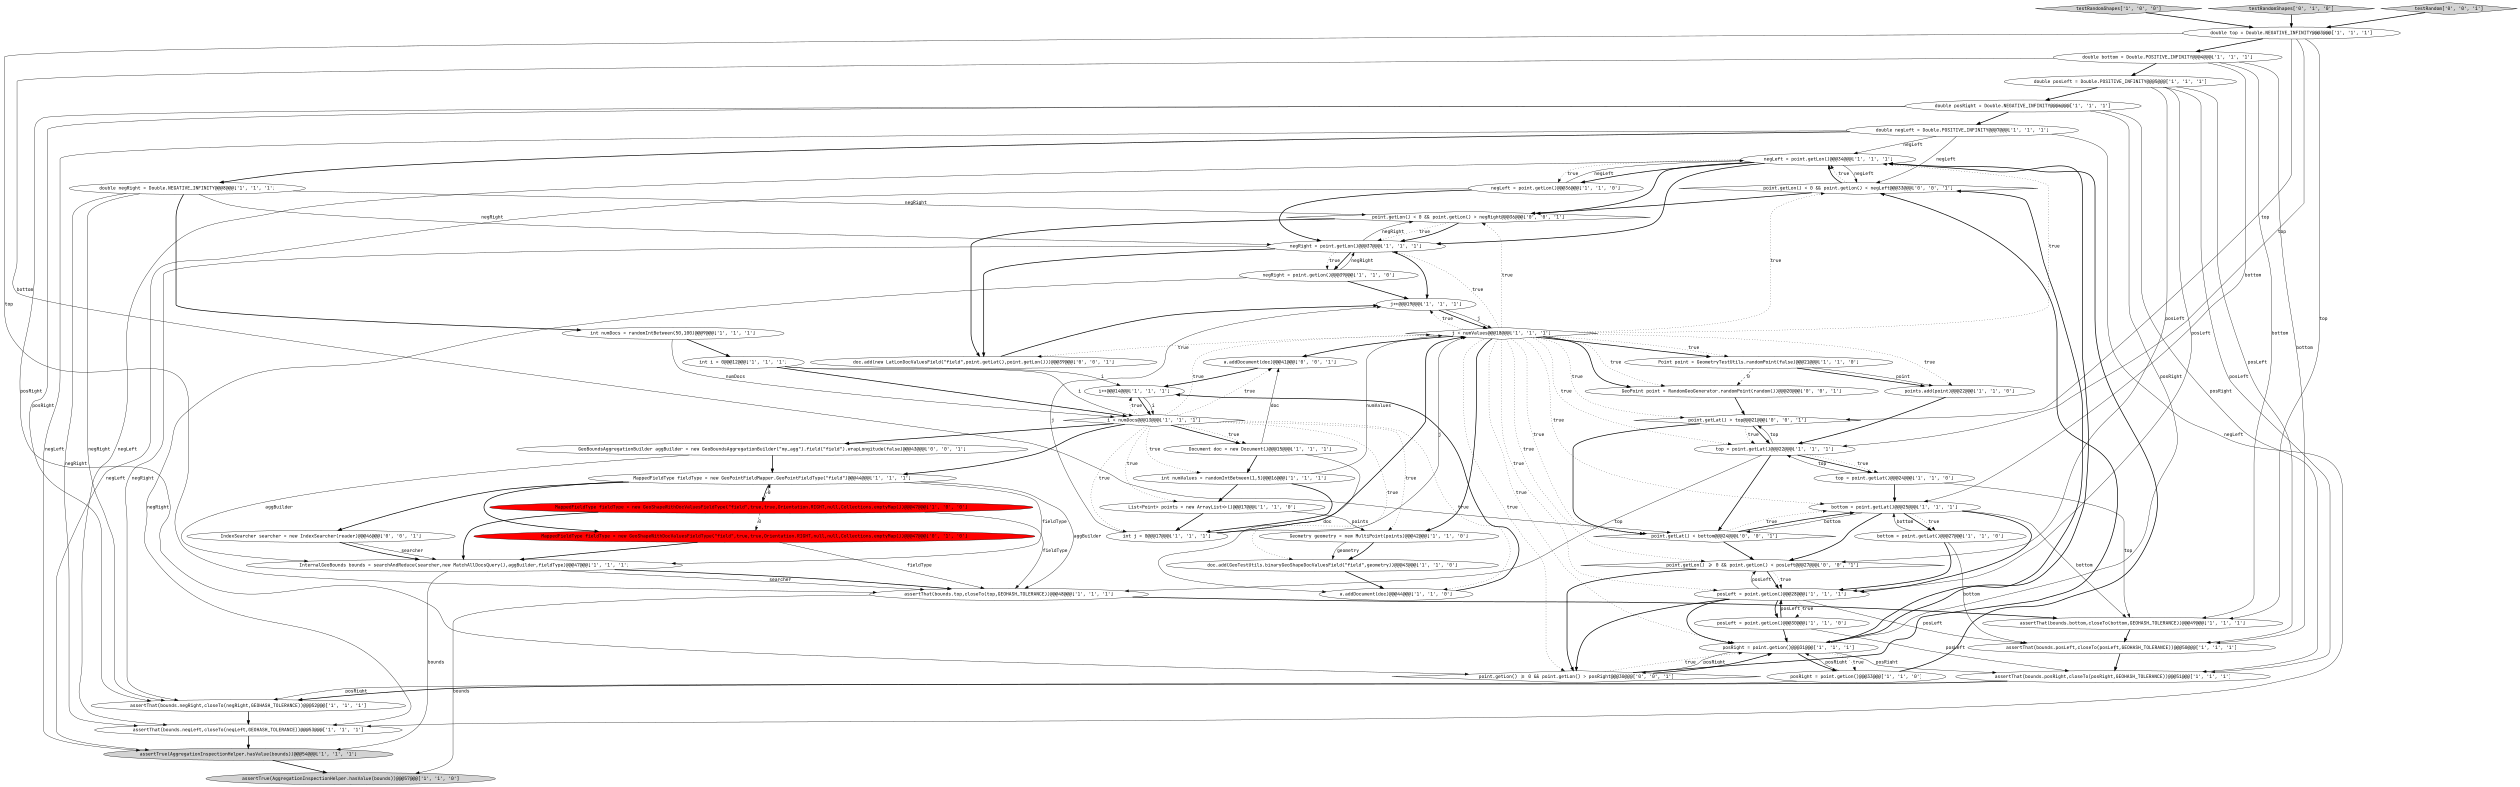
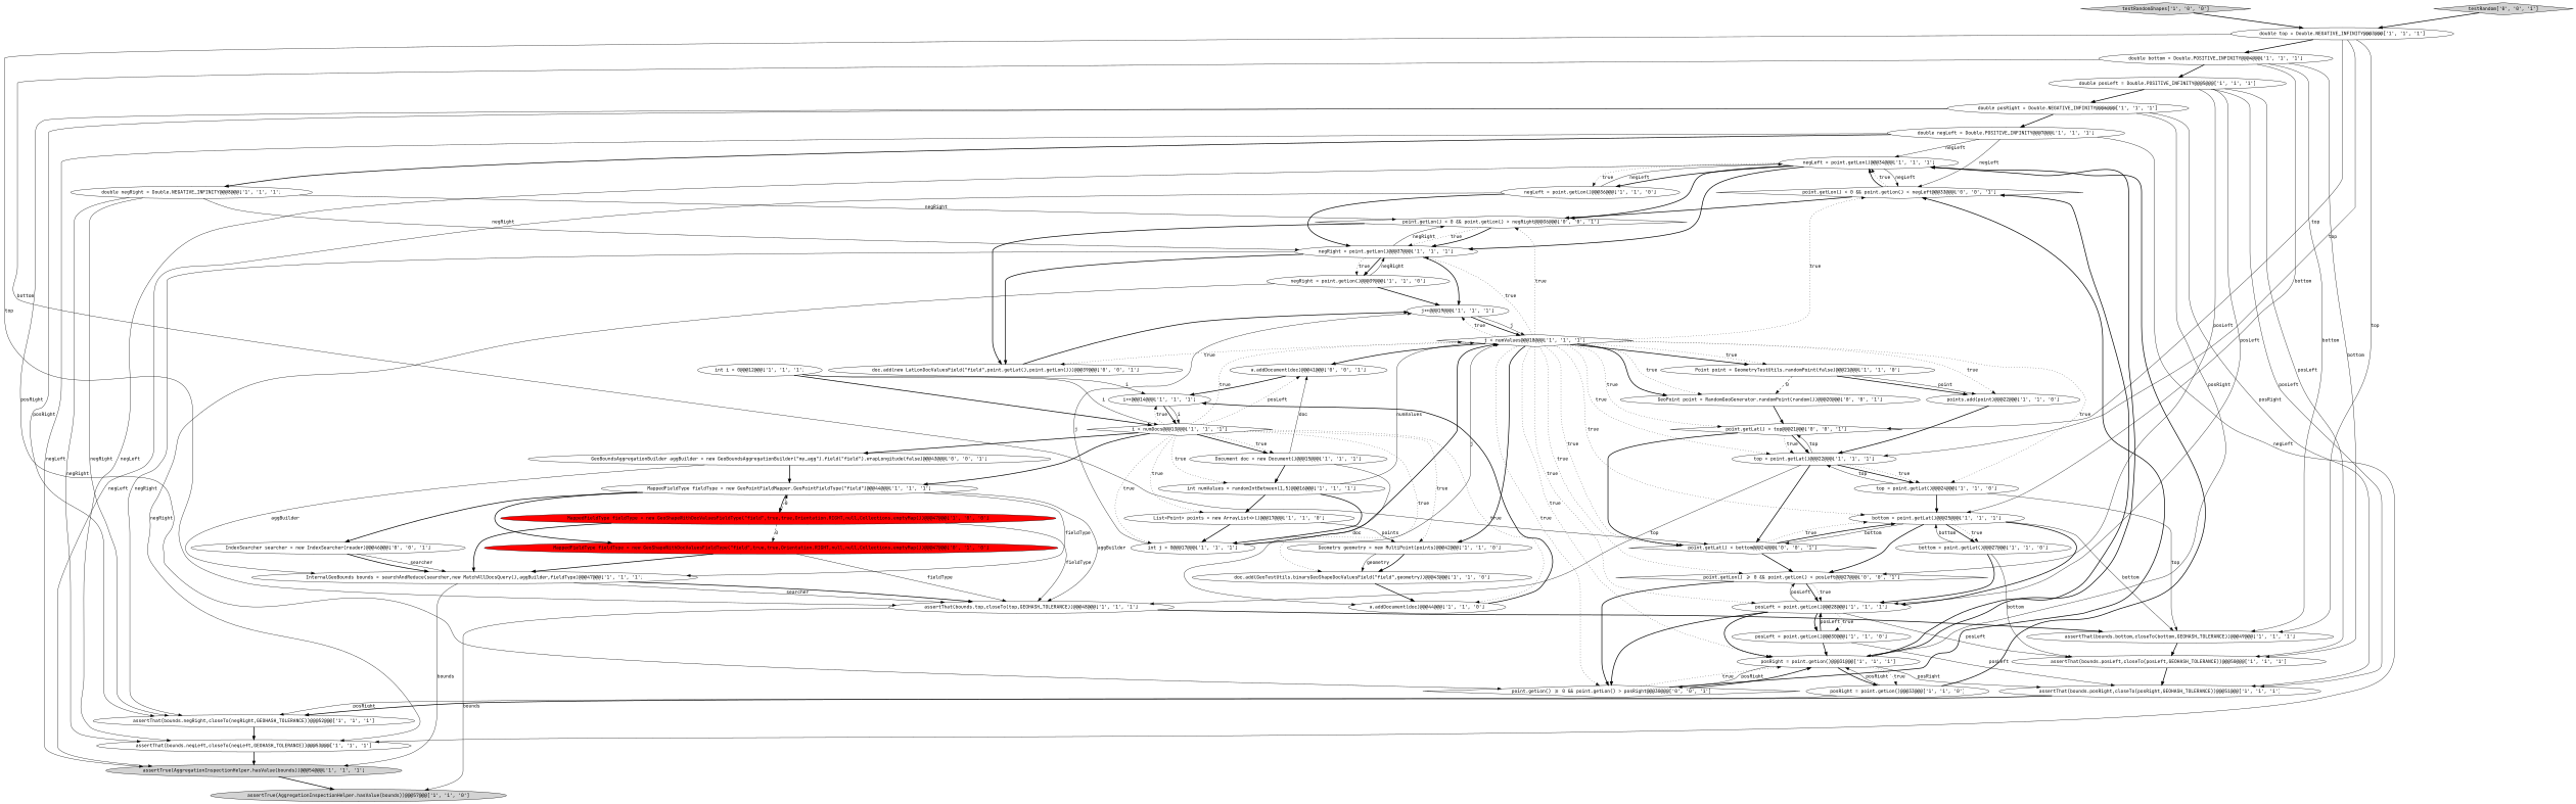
  digraph {
    fontname="JetBrains Mono"
    node [fillcolor=white fontname="JetBrains Mono" shape=ellipse style=filled]
    edge [fontname="JetBrains Mono" style=bold]
    n1 [label="negLeft = point.getLon()@@@34@@@['1', '1', '1']"]
    n2 [label="point.getLon() < 0 && point.getLon() < negLeft@@@33@@@['0', '0', '1']" shape=diamond]
    n3 [label="point.getLon() < 0 && point.getLon() > negRight@@@36@@@['0', '0', '1']" shape=diamond]
    n4 [label="negLeft = point.getLon()@@@36@@@['1', '1', '0']"]
    n5 [label="negRight = point.getLon()@@@37@@@['1', '1', '1']"]
    n6 [label="assertThat(bounds.negLeft,closeTo(negLeft,GEOHASH_TOLERANCE))@@@53@@@['1', '1', '1']"]
    n7 [label="doc.add(new LatLonDocValuesField(\"field\",point.getLat(),point.getLon()))@@@39@@@['0', '0', '1']"]
    n8 [fillcolor=lightgray label="assertTrue(AggregationInspectionHelper.hasValue(bounds))@@@54@@@['1', '1', '1']"]
    n9 [label="assertThat(bounds.negRight,closeTo(negRight,GEOHASH_TOLERANCE))@@@52@@@['1', '1', '1']"]
    n10 [label="j++@@@19@@@['1', '1', '1']"]
    n11 [label="negRight = point.getLon()@@@39@@@['1', '1', '0']"]
    n12 [label="double top = Double.NEGATIVE_INFINITY@@@3@@@['1', '1', '1']"]
    n13 [label="assertThat(bounds.bottom,closeTo(bottom,GEOHASH_TOLERANCE))@@@49@@@['1', '1', '1']"]
    n14 [label="point.getLat() > top@@@21@@@['0', '0', '1']" shape=diamond]
    n15 [label="double bottom = Double.POSITIVE_INFINITY@@@4@@@['1', '1', '1']"]
    n16 [label="assertThat(bounds.top,closeTo(top,GEOHASH_TOLERANCE))@@@48@@@['1', '1', '1']"]
    n17 [label="top = point.getLat()@@@22@@@['1', '1', '1']"]
    n18 [label="assertThat(bounds.posLeft,closeTo(posLeft,GEOHASH_TOLERANCE))@@@50@@@['1', '1', '1']"]
    n19 [label="point.getLat() < bottom@@@24@@@['0', '0', '1']" shape=diamond]
    n20 [label="bottom = point.getLat()@@@25@@@['1', '1', '1']"]
    n21 [label="double posLeft = Double.POSITIVE_INFINITY@@@5@@@['1', '1', '1']"]
    n22 [fillcolor=lightgray label="assertTrue(AggregationInspectionHelper.hasValue(bounds))@@@57@@@['1', '1', '0']"]
    n23 [label="top = point.getLat()@@@24@@@['1', '1', '0']"]
    n24 [label="j < numValues@@@18@@@['1', '1', '1']" shape=diamond]
    n25 [label="i < numDocs@@@13@@@['1', '1', '1']" shape=diamond]
    n26 [label="w.addDocument(doc)@@@44@@@['1', '1', '0']"]
    n27 [label="i++@@@14@@@['1', '1', '1']"]
    n28 [label="doc.add(GeoTestUtils.binaryGeoShapeDocValuesField(\"field\",geometry))@@@43@@@['1', '1', '0']"]
    n29 [label="w.addDocument(doc)@@@41@@@['0', '0', '1']"]
    n30 [label="GeoBoundsAggregationBuilder aggBuilder = new GeoBoundsAggregationBuilder(\"my_agg\").field(\"field\").wrapLongitude(false)@@@43@@@['0', '0', '1']"]
    n31 [label="int numValues = randomIntBetween(1,5)@@@16@@@['1', '1', '1']"]
    n32 [label="int j = 0@@@17@@@['1', '1', '1']"]
    n33 [label="Geometry geometry = new MultiPoint(points)@@@42@@@['1', '1', '0']"]
    n34 [label="List<Point> points = new ArrayList<>()@@@17@@@['1', '1', '0']"]
    n35 [label="MappedFieldType fieldType = new GeoPointFieldMapper.GeoPointFieldType(\"field\")@@@44@@@['1', '1', '1']"]
    n36 [label="Document doc = new Document()@@@15@@@['1', '1', '1']"]
    n37 [label="posLeft = point.getLon()@@@28@@@['1', '1', '1']"]
    n38 [label="point.getLon() >= 0 && point.getLon() < posLeft@@@27@@@['0', '0', '1']" shape=diamond]
    n39 [label="point.getLon() >= 0 && point.getLon() > posRight@@@30@@@['0', '0', '1']" shape=diamond]
    n40 [label="GeoPoint point = RandomGeoGenerator.randomPoint(random())@@@20@@@['0', '0', '1']"]
    n41 [label="points.add(point)@@@22@@@['1', '1', '0']"]
    n42 [label="Point point = GeometryTestUtils.randomPoint(false)@@@21@@@['1', '1', '0']"]
    n43 [label="posRight = point.getLon()@@@31@@@['1', '1', '1']"]
    n44 [label="InternalGeoBounds bounds = searchAndReduce(searcher,new MatchAllDocsQuery(),aggBuilder,fieldType)@@@47@@@['1', '1', '1']"]
    n45 [fillcolor=red label="MappedFieldType fieldType = new GeoShapeWithDocValuesFieldType(\"field\",true,true,Orientation.RIGHT,null,Collections.emptyMap())@@@47@@@['1', '0', '0']"]
    n46 [fillcolor=red label="MappedFieldType fieldType = new GeoShapeWithDocValuesFieldType(\"field\",true,true,Orientation.RIGHT,null,null,Collections.emptyMap())@@@47@@@['0', '1', '0']"]
    n47 [label="IndexSearcher searcher = new IndexSearcher(reader)@@@46@@@['0', '0', '1']"]
    n48 [label="assertThat(bounds.posRight,closeTo(posRight,GEOHASH_TOLERANCE))@@@51@@@['1', '1', '1']"]
    n49 [fillcolor=lightgray label="testRandomShapes['1', '0', '0']" shape=diamond]
    n50 [label="bottom = point.getLat()@@@27@@@['1', '1', '0']"]
    n51 [label="posLeft = point.getLon()@@@30@@@['1', '1', '0']"]
    n52 [label="double negRight = Double.NEGATIVE_INFINITY@@@8@@@['1', '1', '1']"]
-   n53 [label="int numDocs = randomIntBetween(50,100)@@@9@@@['1', '1', '1']"]
    n54 [label="int i = 0@@@12@@@['1', '1', '1']"]
    n55 [label="posRight = point.getLon()@@@33@@@['1', '1', '0']"]
    n56 [label="double posRight = Double.NEGATIVE_INFINITY@@@6@@@['1', '1', '1']"]
    n57 [label="double negLeft = Double.POSITIVE_INFINITY@@@7@@@['1', '1', '1']"]
-   n58 [fillcolor=lightgray label="testRandomShapes['0', '1', '0']" shape=diamond]
    n59 [fillcolor=lightgray label="testRandom['0', '0', '1']" shape=diamond]
    n1 -> n2 [label=negLeft style=solid]
    n1 -> n3
    n1 -> n4
    n1 -> n4 [label=true style=dotted]
    n1 -> n5
    n1 -> n6 [label=negLeft style=solid]
    n2 -> n1
    n2 -> n1 [label=true style=dotted]
    n2 -> n3
    n3 -> n5 [label=true style=dotted]
    n3 -> n5
    n3 -> n7
    n4 -> n1 [label=negLeft style=solid]
    n4 -> n5
    n4 -> n8 [label=negLeft style=solid]
    n5 -> n3 [label=negRight style=solid]
    n5 -> n7
    n5 -> n9 [label=negRight style=solid]
    n5 -> n10
    n5 -> n11 [label=true style=dotted]
    n5 -> n11
    n6 -> n8
    n7 -> n10
    n8 -> n22
    n9 -> n6
    n10 -> n24
    n10 -> n24 [label=j style=solid]
    n11 -> n5 [label=negRight style=solid]
    n11 -> n6 [label=negRight style=solid]
    n11 -> n10
    n12 -> n13 [label=top style=solid]
    n12 -> n14 [label=top style=solid]
    n12 -> n15
    n12 -> n16 [label=top style=solid]
    n12 -> n17 [label=top style=solid]
    n13 -> n18
    n14 -> n17 [label=true style=dotted]
    n14 -> n17
    n14 -> n19
    n15 -> n13 [label=bottom style=solid]
    n15 -> n18 [label=bottom style=solid]
    n15 -> n19 [label=bottom style=solid]
    n15 -> n20 [label=bottom style=solid]
    n15 -> n21
    n16 -> n13
    n16 -> n22 [label=bounds style=solid]
    n17 -> n14 [label=top style=solid]
    n17 -> n16 [label=top style=solid]
    n17 -> n19
    n17 -> n23
    n17 -> n23 [label=true style=dotted]
    n18 -> n48
    n19 -> n20 [label=true style=dotted]
    n19 -> n20
    n19 -> n38
    n20 -> n13 [label=bottom style=solid]
    n20 -> n19 [label=bottom style=solid]
    n20 -> n37
    n20 -> n38
    n20 -> n50
    n20 -> n50 [label=true style=dotted]
    n21 -> n18 [label=posLeft style=solid]
    n21 -> n37 [label=posLeft style=solid]
    n21 -> n38 [label=posLeft style=solid]
    n21 -> n48 [label=posLeft style=solid]
    n21 -> n56
    n23 -> n13 [label=top style=solid]
    n23 -> n17 [label=top style=solid]
    n23 -> n20
-   n24 -> n1 [label=true style=dotted]
+   n24 -> n23 [label=true style=dotted]
    n24 -> n2 [label=true style=dotted]
    n24 -> n3 [label=true style=dotted]
    n24 -> n5 [label=true style=dotted]
    n24 -> n7 [label=true style=dotted]
    n24 -> n10 [label=true style=dotted]
    n24 -> n14 [label=true style=dotted]
    n24 -> n17 [label=true style=dotted]
    n24 -> n19 [label=true style=dotted]
    n24 -> n20 [label=true style=dotted]
    n24 -> n29
    n24 -> n33
    n24 -> n37 [label=true style=dotted]
    n24 -> n38 [label=true style=dotted]
    n24 -> n39 [label=true style=dotted]
    n24 -> n40
    n24 -> n40 [label=true style=dotted]
    n24 -> n41 [label=true style=dotted]
    n24 -> n42 [label=true style=dotted]
    n24 -> n42
    n24 -> n43 [label=true style=dotted]
    n25 -> n24 [label=true style=dotted]
    n25 -> n26 [label=true style=dotted]
    n25 -> n27 [label=true style=dotted]
    n25 -> n28 [label=true style=dotted]
-   n25 -> n29 [label=true style=dotted]
+   n25 -> n29 [label=posLeft style=dotted]
    n25 -> n30
    n25 -> n31 [label=true style=dotted]
    n25 -> n32 [label=true style=dotted]
    n25 -> n33 [label=true style=dotted]
    n25 -> n34 [label=true style=dotted]
    n25 -> n35
    n25 -> n36
    n25 -> n36 [label=true style=dotted]
    n26 -> n27
    n27 -> n25
    n27 -> n25 [label=i style=solid]
    n28 -> n26
    n29 -> n27
    n30 -> n35
    n30 -> n44 [label=aggBuilder style=solid]
    n31 -> n24 [label=numValues style=solid]
    n31 -> n32
    n31 -> n34
    n32 -> n10 [label=j style=solid]
    n32 -> n24
    n32 -> n24 [label=j style=solid]
    n33 -> n28
    n33 -> n28 [label=geometry style=solid]
    n34 -> n32
    n34 -> n33 [label=points style=solid]
    n35 -> n16 [label=aggBuilder style=solid]
    n35 -> n44 [label=fieldType style=solid]
    n35 -> n45
    n35 -> n46
    n35 -> n47
    n36 -> n26 [label=doc style=solid]
    n36 -> n29 [label=doc style=solid]
    n36 -> n31
    n37 -> n18 [label=posLeft style=solid]
    n37 -> n38 [label=posLeft style=solid]
    n37 -> n39
    n37 -> n43
    n37 -> n51 [label=true style=dotted]
    n37 -> n51
    n38 -> n37
    n38 -> n37 [label=true style=dotted]
    n38 -> n39
    n39 -> n2
    n39 -> n43
    n39 -> n43 [label=true style=dotted]
    n40 -> n14
    n41 -> n17
    n42 -> n40 [label=0 style=dashed]
    n42 -> n41
    n42 -> n41 [label=point style=solid]
    n43 -> n1
    n43 -> n2
    n43 -> n39 [label=posRight style=solid]
    n43 -> n48 [label=posRight style=solid]
    n43 -> n55
    n43 -> n55 [label=true style=dotted]
    n44 -> n8 [label=bounds style=solid]
    n44 -> n16 [label=searcher style=solid]
    n44 -> n16
    n45 -> n16 [label=fieldType style=solid]
    n45 -> n35 [label=0 style=dashed]
    n45 -> n44
    n45 -> n46 [label=0 style=dashed]
    n46 -> n16 [label=fieldType style=solid]
    n46 -> n44
    n47 -> n44 [label=searcher style=solid]
    n47 -> n44
    n48 -> n9
    n49 -> n12
    n50 -> n18 [label=bottom style=solid]
    n50 -> n20 [label=bottom style=solid]
    n50 -> n37
    n51 -> n37 [label=posLeft]
    n51 -> n43
    n51 -> n48 [label=posLeft style=solid]
    n52 -> n3 [label=negRight style=solid]
    n52 -> n5 [label=negRight style=solid]
    n52 -> n6 [label=negRight style=solid]
    n52 -> n9 [label=negRight style=solid]
-   n52 -> n53
-   n53 -> n25 [label=numDocs style=solid]
-   n53 -> n54
    n54 -> n25 [label=i style=solid]
    n54 -> n25
    n54 -> n27 [label=i style=solid]
    n55 -> n1
    n55 -> n9 [label=posRight style=solid]
    n55 -> n43 [label=posRight style=solid]
    n56 -> n9 [label=posRight style=solid]
    n56 -> n39 [label=posRight style=solid]
    n56 -> n43 [label=posRight style=solid]
    n56 -> n48 [label=posRight style=solid]
    n56 -> n57
    n57 -> n1 [label=negLeft style=solid]
    n57 -> n2 [label=negLeft style=solid]
    n57 -> n6 [label=negLeft style=solid]
    n57 -> n8 [label=negLeft style=solid]
    n57 -> n52
-   n58 -> n12
    n59 -> n12
  }
